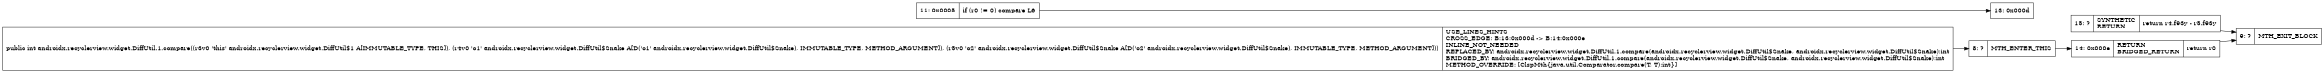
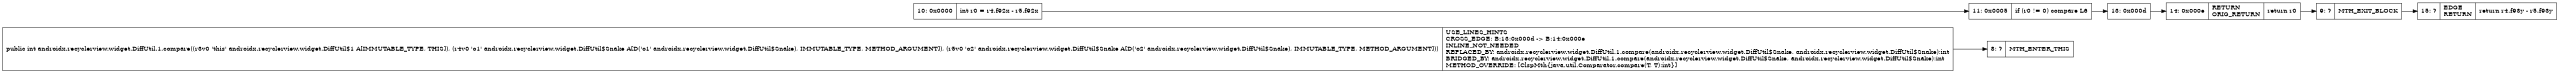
  digraph {
    rankdir=LR
    node [shape=record]
    n1 [label="{8\:\ ?|MTH_ENTER_THIS\l}"]
+   n2 [label="{10\:\ 0x0000|int r0 = r4.f92x \- r5.f92x\l}"]
    n3 [label="{11\:\ 0x0005|if (r0 != 0) compare L6\l}"]
    n4 [label="{13\:\ 0x000d}"]
-   n5 [label="{14\:\ 0x000e|RETURN\lBRIDGED_RETURN\l|return r0\l}"]
-   n6 [label="{15\:\ ?|SYNTHETIC\lRETURN\l|return r4.f93y \- r5.f93y\l}"]
+   n5 [label="{14\:\ 0x000e|RETURN\lORIG_RETURN\l|return r0\l}"]
+   n6 [label="{15\:\ ?|EDGE\lRETURN\l|return r4.f93y \- r5.f93y\l}"]
    n7 [label="{9\:\ ?|MTH_EXIT_BLOCK\l}"]
    n8 [label="{public int androidx.recyclerview.widget.DiffUtil.1.compare((r3v0 'this' androidx.recyclerview.widget.DiffUtil$1 A[IMMUTABLE_TYPE, THIS]), (r4v0 'o1' androidx.recyclerview.widget.DiffUtil$Snake A[D('o1' androidx.recyclerview.widget.DiffUtil$Snake), IMMUTABLE_TYPE, METHOD_ARGUMENT]), (r5v0 'o2' androidx.recyclerview.widget.DiffUtil$Snake A[D('o2' androidx.recyclerview.widget.DiffUtil$Snake), IMMUTABLE_TYPE, METHOD_ARGUMENT]))  | USE_LINES_HINTS\lCROSS_EDGE: B:13:0x000d \-\> B:14:0x000e\lINLINE_NOT_NEEDED\lREPLACED_BY: androidx.recyclerview.widget.DiffUtil.1.compare(androidx.recyclerview.widget.DiffUtil$Snake, androidx.recyclerview.widget.DiffUtil$Snake):int\lBRIDGED_BY: androidx.recyclerview.widget.DiffUtil.1.compare(androidx.recyclerview.widget.DiffUtil$Snake, androidx.recyclerview.widget.DiffUtil$Snake):int\lMETHOD_OVERRIDE: [ClspMth\{java.util.Comparator.compare(T, T):int\}]\l}"]
+   n2 -> n3
    n3 -> n4
-   n1 -> n5
+   n4 -> n5
    n5 -> n7
-   n6 -> n7
+   n7 -> n6
    n8 -> n1
  }
